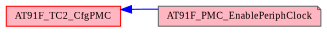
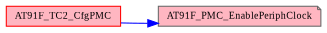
  digraph {
    rankdir=LR
    fontname="Liberation Serif"
    node [fillcolor=lightpink fontname="Liberation Serif" fontsize=10 style=filled]
    n1 [color=red fontcolor=black height=0.2 label=AT91F_TC2_CfgPMC shape=box width=0.4]
    n2 [color=gray40 height=0.2 label=AT91F_PMC_EnablePeriphClock shape=note width=0.4]
-   n2 -> n1 [color=blue fontname="Liberation Serif" fontsize=10 labelfontname=Helvetica labelfontsize=10 style=solid arrowhead=normal]
+   n1 -> n2 [color=blue fontname="Liberation Serif" fontsize=10 labelfontname=Helvetica labelfontsize=10 style=solid arrowhead=normal]
  }
